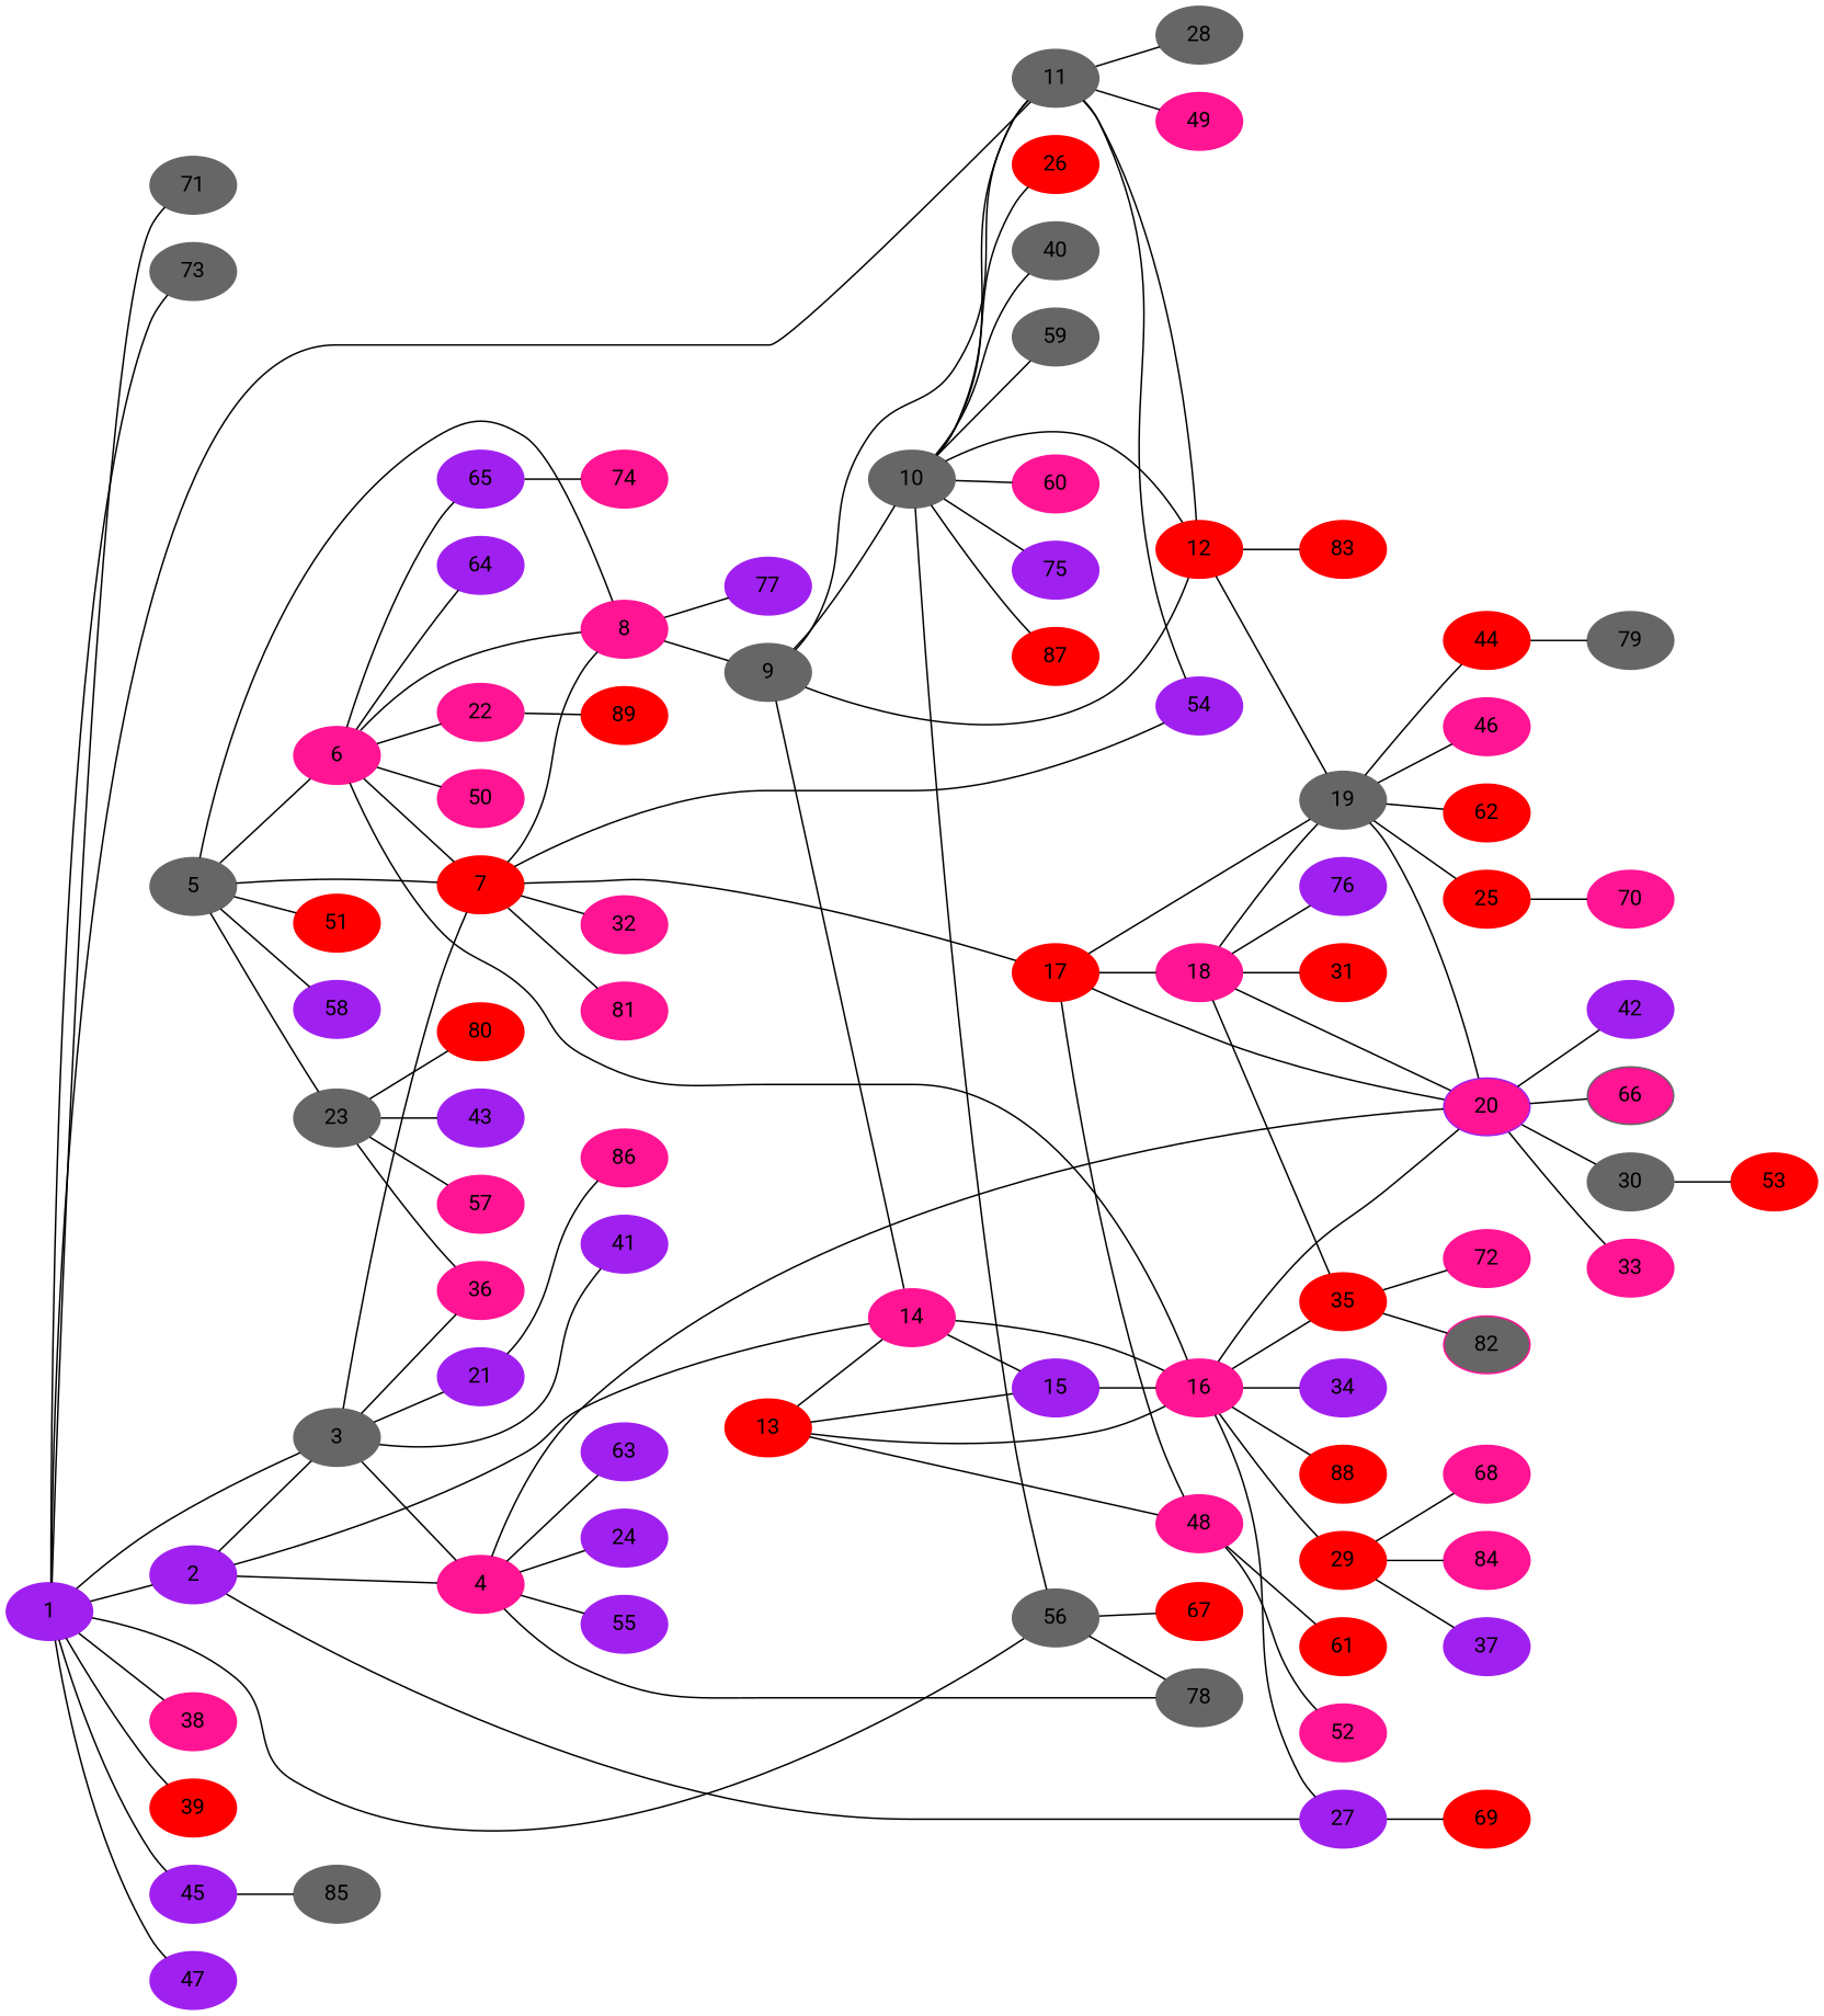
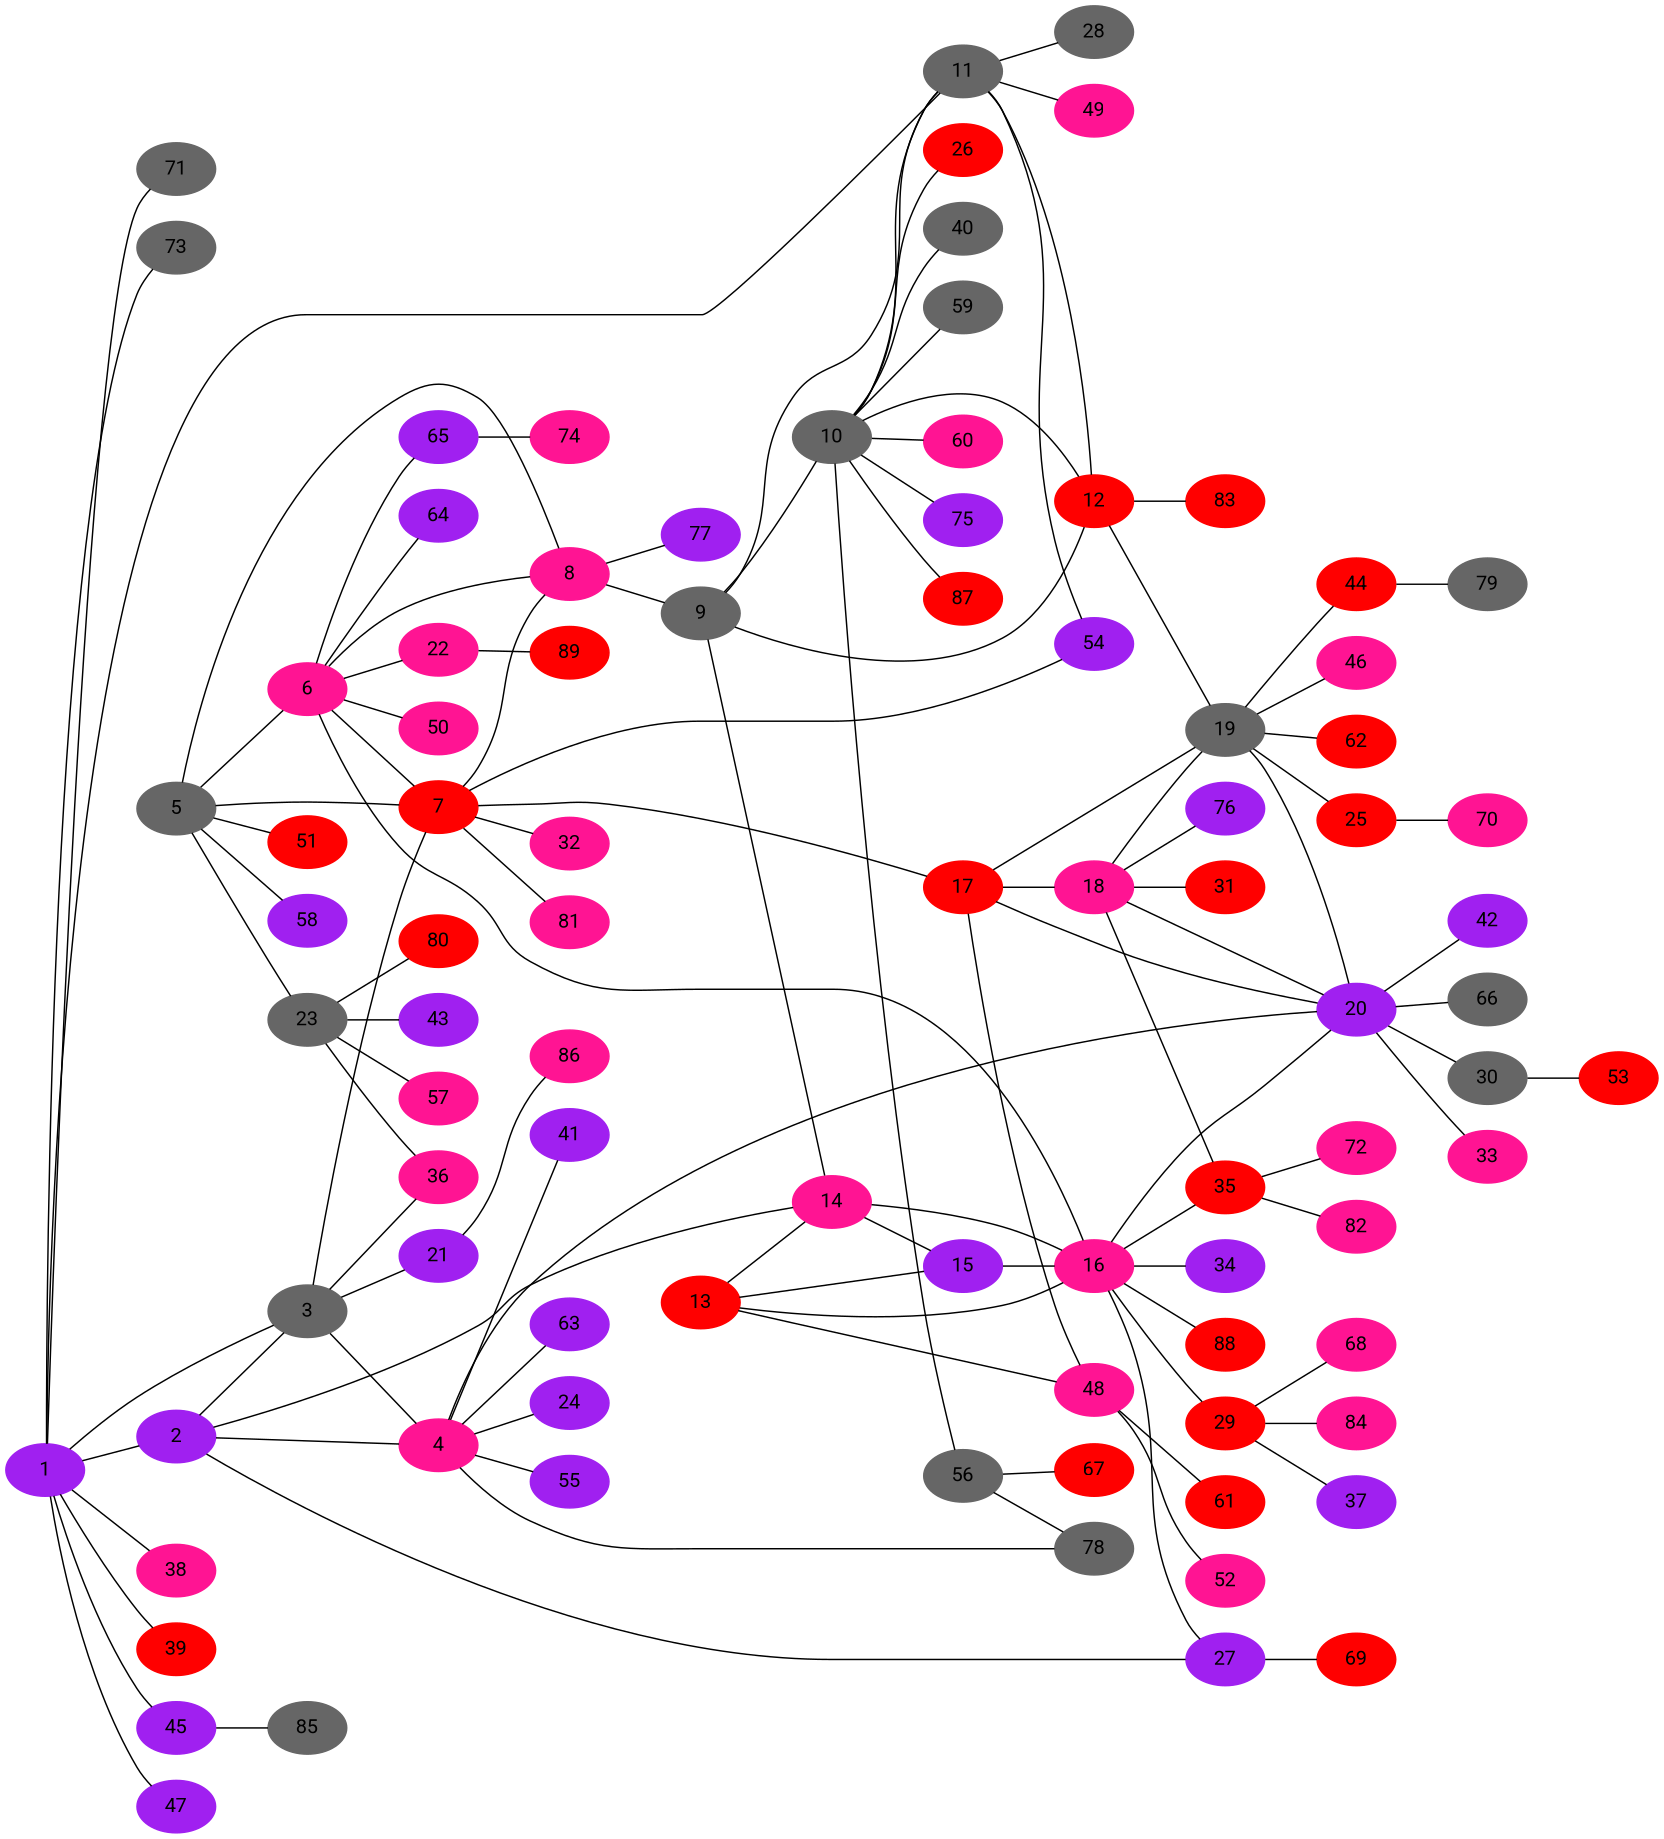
  graph {
    fontname=Roboto
    rankdir=LR
    node [color=deeppink fontname=Roboto style=filled]
    edge [fontname=Roboto]
    1 [color=purple]
    2 [color=purple]
    3 [color=gray40]
    11 [color=gray40]
    38
    39 [color=red]
    45 [color=purple]
    47 [color=purple]
    56 [color=gray40]
    71 [color=gray40]
    73 [color=gray40]
    4
    14
    27 [color=purple]
    7 [color=red]
    21 [color=purple]
    36
    41 [color=purple]
-   20 [color=purple fillcolor=deeppink]
+   20 [color=purple]
    24 [color=purple]
    55 [color=purple]
    63 [color=purple]
    78 [color=gray40]
    54 [color=purple]
    12 [color=red]
    28 [color=gray40]
    49
    85 [color=gray40]
    67 [color=red]
    16
    15 [color=purple]
    69 [color=red]
    8
    17 [color=red]
    32
    81
    86
    30 [color=gray40]
    33
    42 [color=purple]
-   66 [color=gray40 fillcolor=deeppink]
+   66 [color=gray40]
    5 [color=gray40]
    6
    23 [color=gray40]
    51 [color=red]
    58 [color=purple]
    22
    50
    64 [color=purple]
    65 [color=purple]
    9 [color=gray40]
    77 [color=purple]
    43 [color=purple]
    57
    80 [color=red]
    29 [color=red]
    34 [color=purple]
    35 [color=red]
    88 [color=red]
    89 [color=red]
    74
    19 [color=gray40]
    48
    18
    10 [color=gray40]
    26 [color=red]
    40 [color=gray40]
    59 [color=gray40]
    60
    75 [color=purple]
    87 [color=red]
    83 [color=red]
    25 [color=red]
    44 [color=red]
    46
    62 [color=red]
    13 [color=red]
    52
    61 [color=red]
    37 [color=purple]
    68
    84
    72
-   82 [fillcolor=gray40]
+   82
    31 [color=red]
    76 [color=purple]
    70
    79 [color=gray40]
    53 [color=red]
    1 -- 2
    1 -- 3
    1 -- 11
    1 -- 38
    1 -- 39
    1 -- 45
    1 -- 47
-   1 -- 56
    1 -- 71
    1 -- 73
    2 -- 3
    2 -- 4
    2 -- 14
    2 -- 27
    3 -- 4
    3 -- 7
    3 -- 21
    3 -- 36
-   3 -- 41
+   4 -- 41
    11 -- 54
    11 -- 12
    11 -- 28
    11 -- 49
    45 -- 85
    56 -- 78
    56 -- 67
    4 -- 20
    4 -- 24
    4 -- 55
    4 -- 63
    4 -- 78
    14 -- 16
    14 -- 15
    27 -- 69
    7 -- 54
    7 -- 8
    7 -- 17
    7 -- 32
    7 -- 81
    21 -- 86
    20 -- 30
    20 -- 33
    20 -- 42
    20 -- 66
    12 -- 19
    12 -- 83
    16 -- 27
    16 -- 20
    16 -- 29
    16 -- 34
    16 -- 35
    16 -- 88
    15 -- 16
    8 -- 9
    8 -- 77
    17 -- 20
    17 -- 19
    17 -- 48
    17 -- 18
    30 -- 53
    5 -- 7
    5 -- 8
    5 -- 6
    5 -- 23
    5 -- 51
    5 -- 58
    6 -- 7
    6 -- 16
    6 -- 8
    6 -- 22
    6 -- 50
    6 -- 64
    6 -- 65
    23 -- 36
    23 -- 43
    23 -- 57
    23 -- 80
    22 -- 89
    65 -- 74
    9 -- 11
    9 -- 14
    9 -- 12
    9 -- 10
    29 -- 37
    29 -- 68
    29 -- 84
    35 -- 72
    35 -- 82
    19 -- 20
    19 -- 25
    19 -- 44
    19 -- 46
    19 -- 62
    48 -- 52
    48 -- 61
    18 -- 20
    18 -- 35
    18 -- 19
    18 -- 31
    18 -- 76
    10 -- 11
    10 -- 56
    10 -- 12
    10 -- 26
    10 -- 40
    10 -- 59
    10 -- 60
    10 -- 75
    10 -- 87
    25 -- 70
    44 -- 79
    13 -- 14
    13 -- 16
    13 -- 15
    13 -- 48
  }
